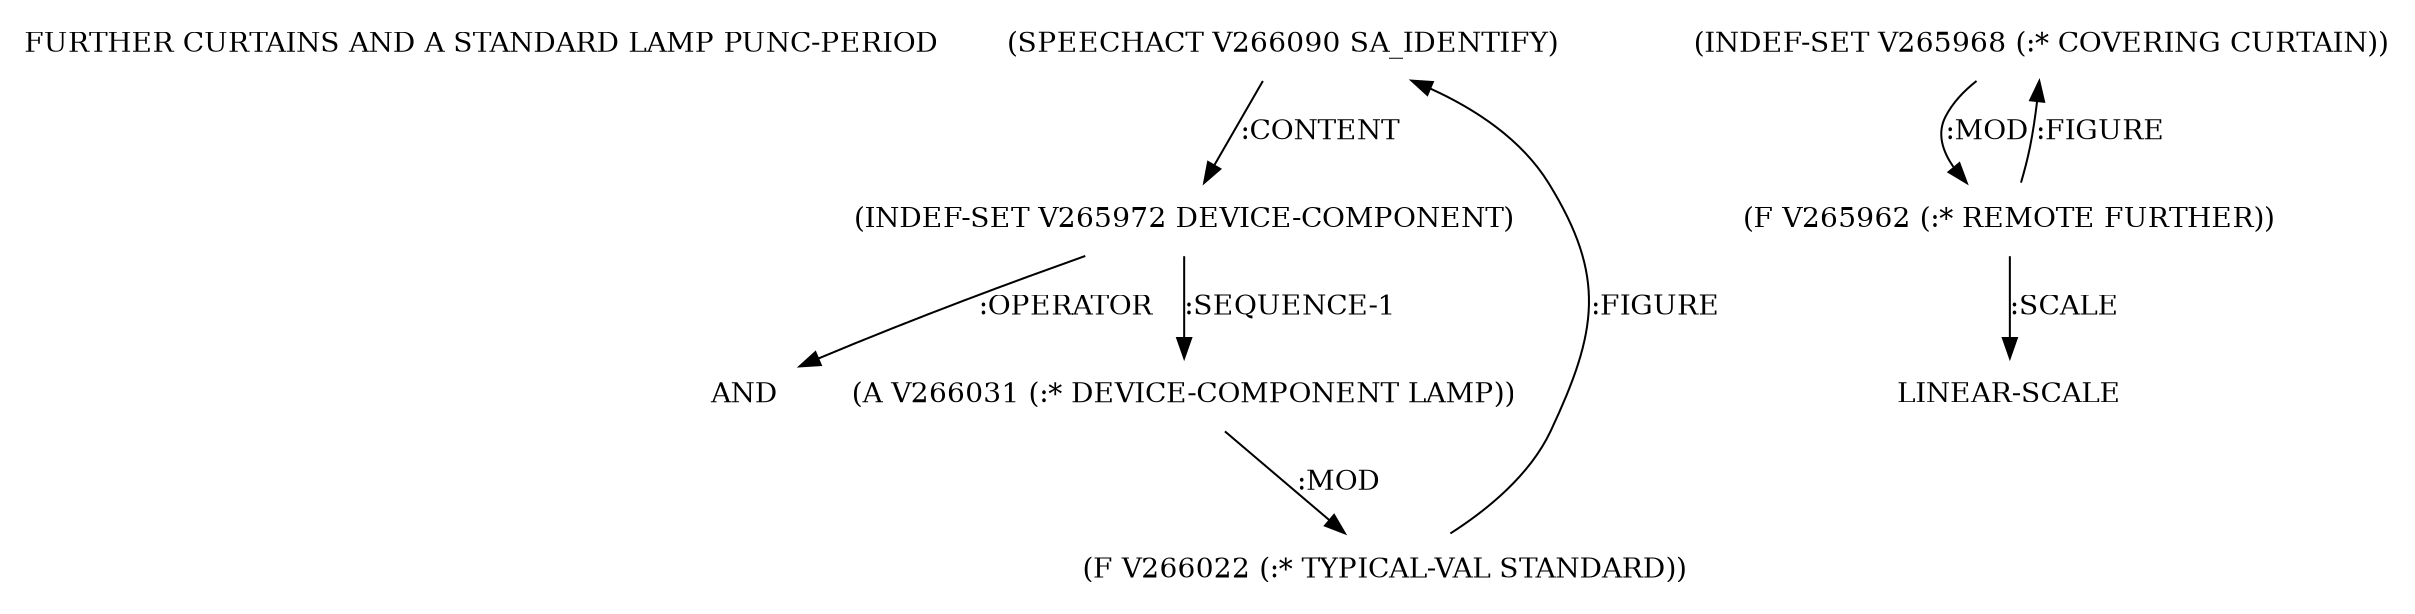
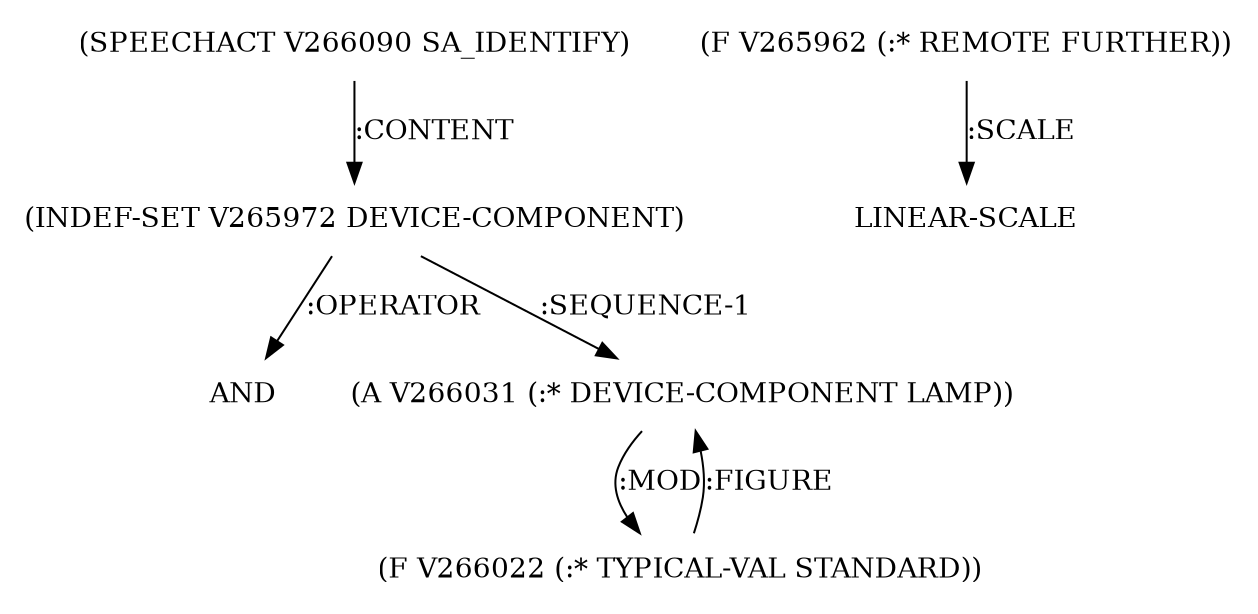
  digraph {
    node [shape=none]
-   "FURTHER CURTAINS AND A STANDARD LAMP PUNC-PERIOD"
    n2 [label="(SPEECHACT V266090 SA_IDENTIFY)"]
    n3 [label="(INDEF-SET V265972 DEVICE-COMPONENT)"]
    n4 [label=AND]
    n5 [label="(A V266031 (:* DEVICE-COMPONENT LAMP))"]
-   n6 [label="(INDEF-SET V265968 (:* COVERING CURTAIN))"]
    n7 [label="(F V265962 (:* REMOTE FURTHER))"]
    n8 [label="(F V266022 (:* TYPICAL-VAL STANDARD))"]
    n9 [label="LINEAR-SCALE"]
    n2 -> n3 [label=":CONTENT"]
    n3 -> n4 [label=":OPERATOR"]
    n3 -> n5 [label=":SEQUENCE-1"]
    n5 -> n8 [label=":MOD"]
-   n6 -> n7 [label=":MOD"]
-   n7 -> n6 [label=":FIGURE"]
    n7 -> n9 [label=":SCALE"]
-   n8 -> n2 [label=":FIGURE"]
+   n8 -> n5 [label=":FIGURE"]
  }
